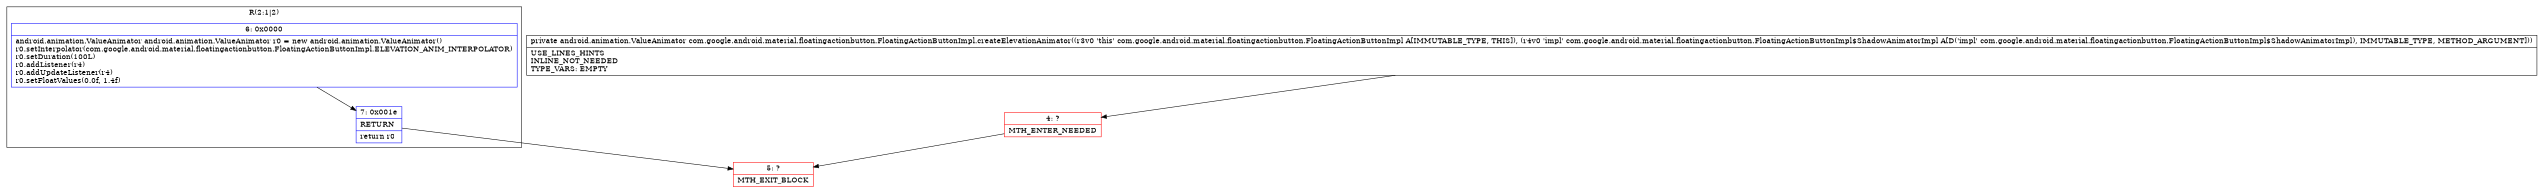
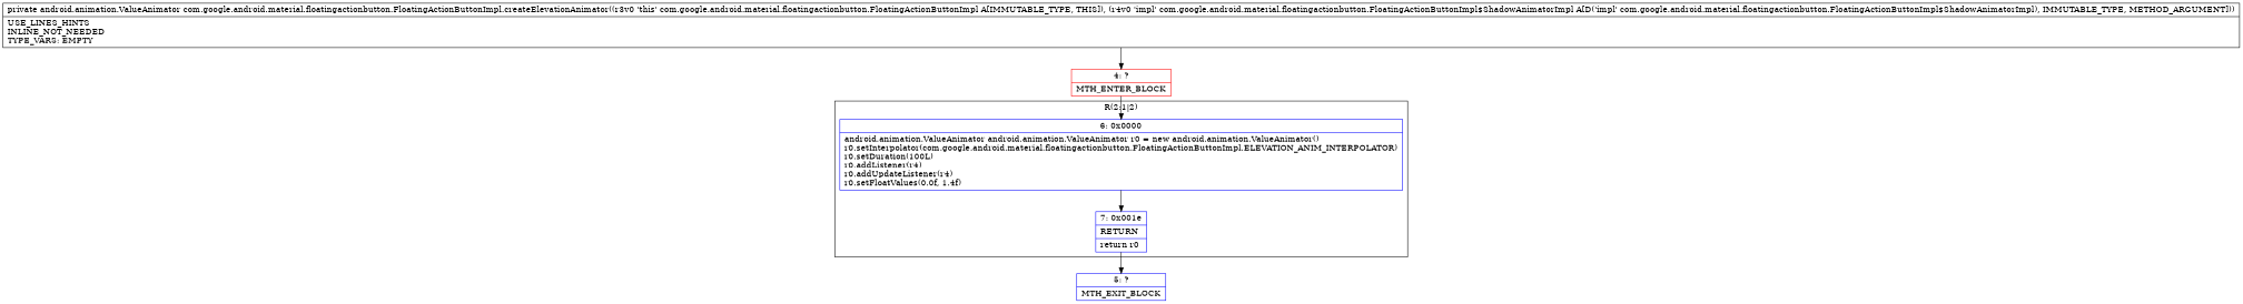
  digraph {
    node [color=blue shape=record]
    n1 [label="{6\:\ 0x0000|android.animation.ValueAnimator android.animation.ValueAnimator r0 = new android.animation.ValueAnimator()\lr0.setInterpolator(com.google.android.material.floatingactionbutton.FloatingActionButtonImpl.ELEVATION_ANIM_INTERPOLATOR)\lr0.setDuration(100L)\lr0.addListener(r4)\lr0.addUpdateListener(r4)\lr0.setFloatValues(0.0f, 1.4f)\l}"]
    n2 [label="{7\:\ 0x001e|RETURN\l|return r0\l}"]
-   n3 [color=red label="{5\:\ ?|MTH_EXIT_BLOCK\l}"]
-   n4 [color=red label="{4\:\ ?|MTH_ENTER_NEEDED\l}"]
+   n3 [label="{5\:\ ?|MTH_EXIT_BLOCK\l}"]
+   n4 [color=red label="{4\:\ ?|MTH_ENTER_BLOCK\l}"]
    n5 [label="{private android.animation.ValueAnimator com.google.android.material.floatingactionbutton.FloatingActionButtonImpl.createElevationAnimator((r3v0 'this' com.google.android.material.floatingactionbutton.FloatingActionButtonImpl A[IMMUTABLE_TYPE, THIS]), (r4v0 'impl' com.google.android.material.floatingactionbutton.FloatingActionButtonImpl$ShadowAnimatorImpl A[D('impl' com.google.android.material.floatingactionbutton.FloatingActionButtonImpl$ShadowAnimatorImpl), IMMUTABLE_TYPE, METHOD_ARGUMENT]))  | USE_LINES_HINTS\lINLINE_NOT_NEEDED\lTYPE_VARS: EMPTY\l}" color=""]
    subgraph cluster_1 {
      label="R(2:1|2)"
      n1
      n2
    }
    n1 -> n2
    n2 -> n3
-   n4 -> n3
+   n4 -> n1
    n5 -> n4
  }
